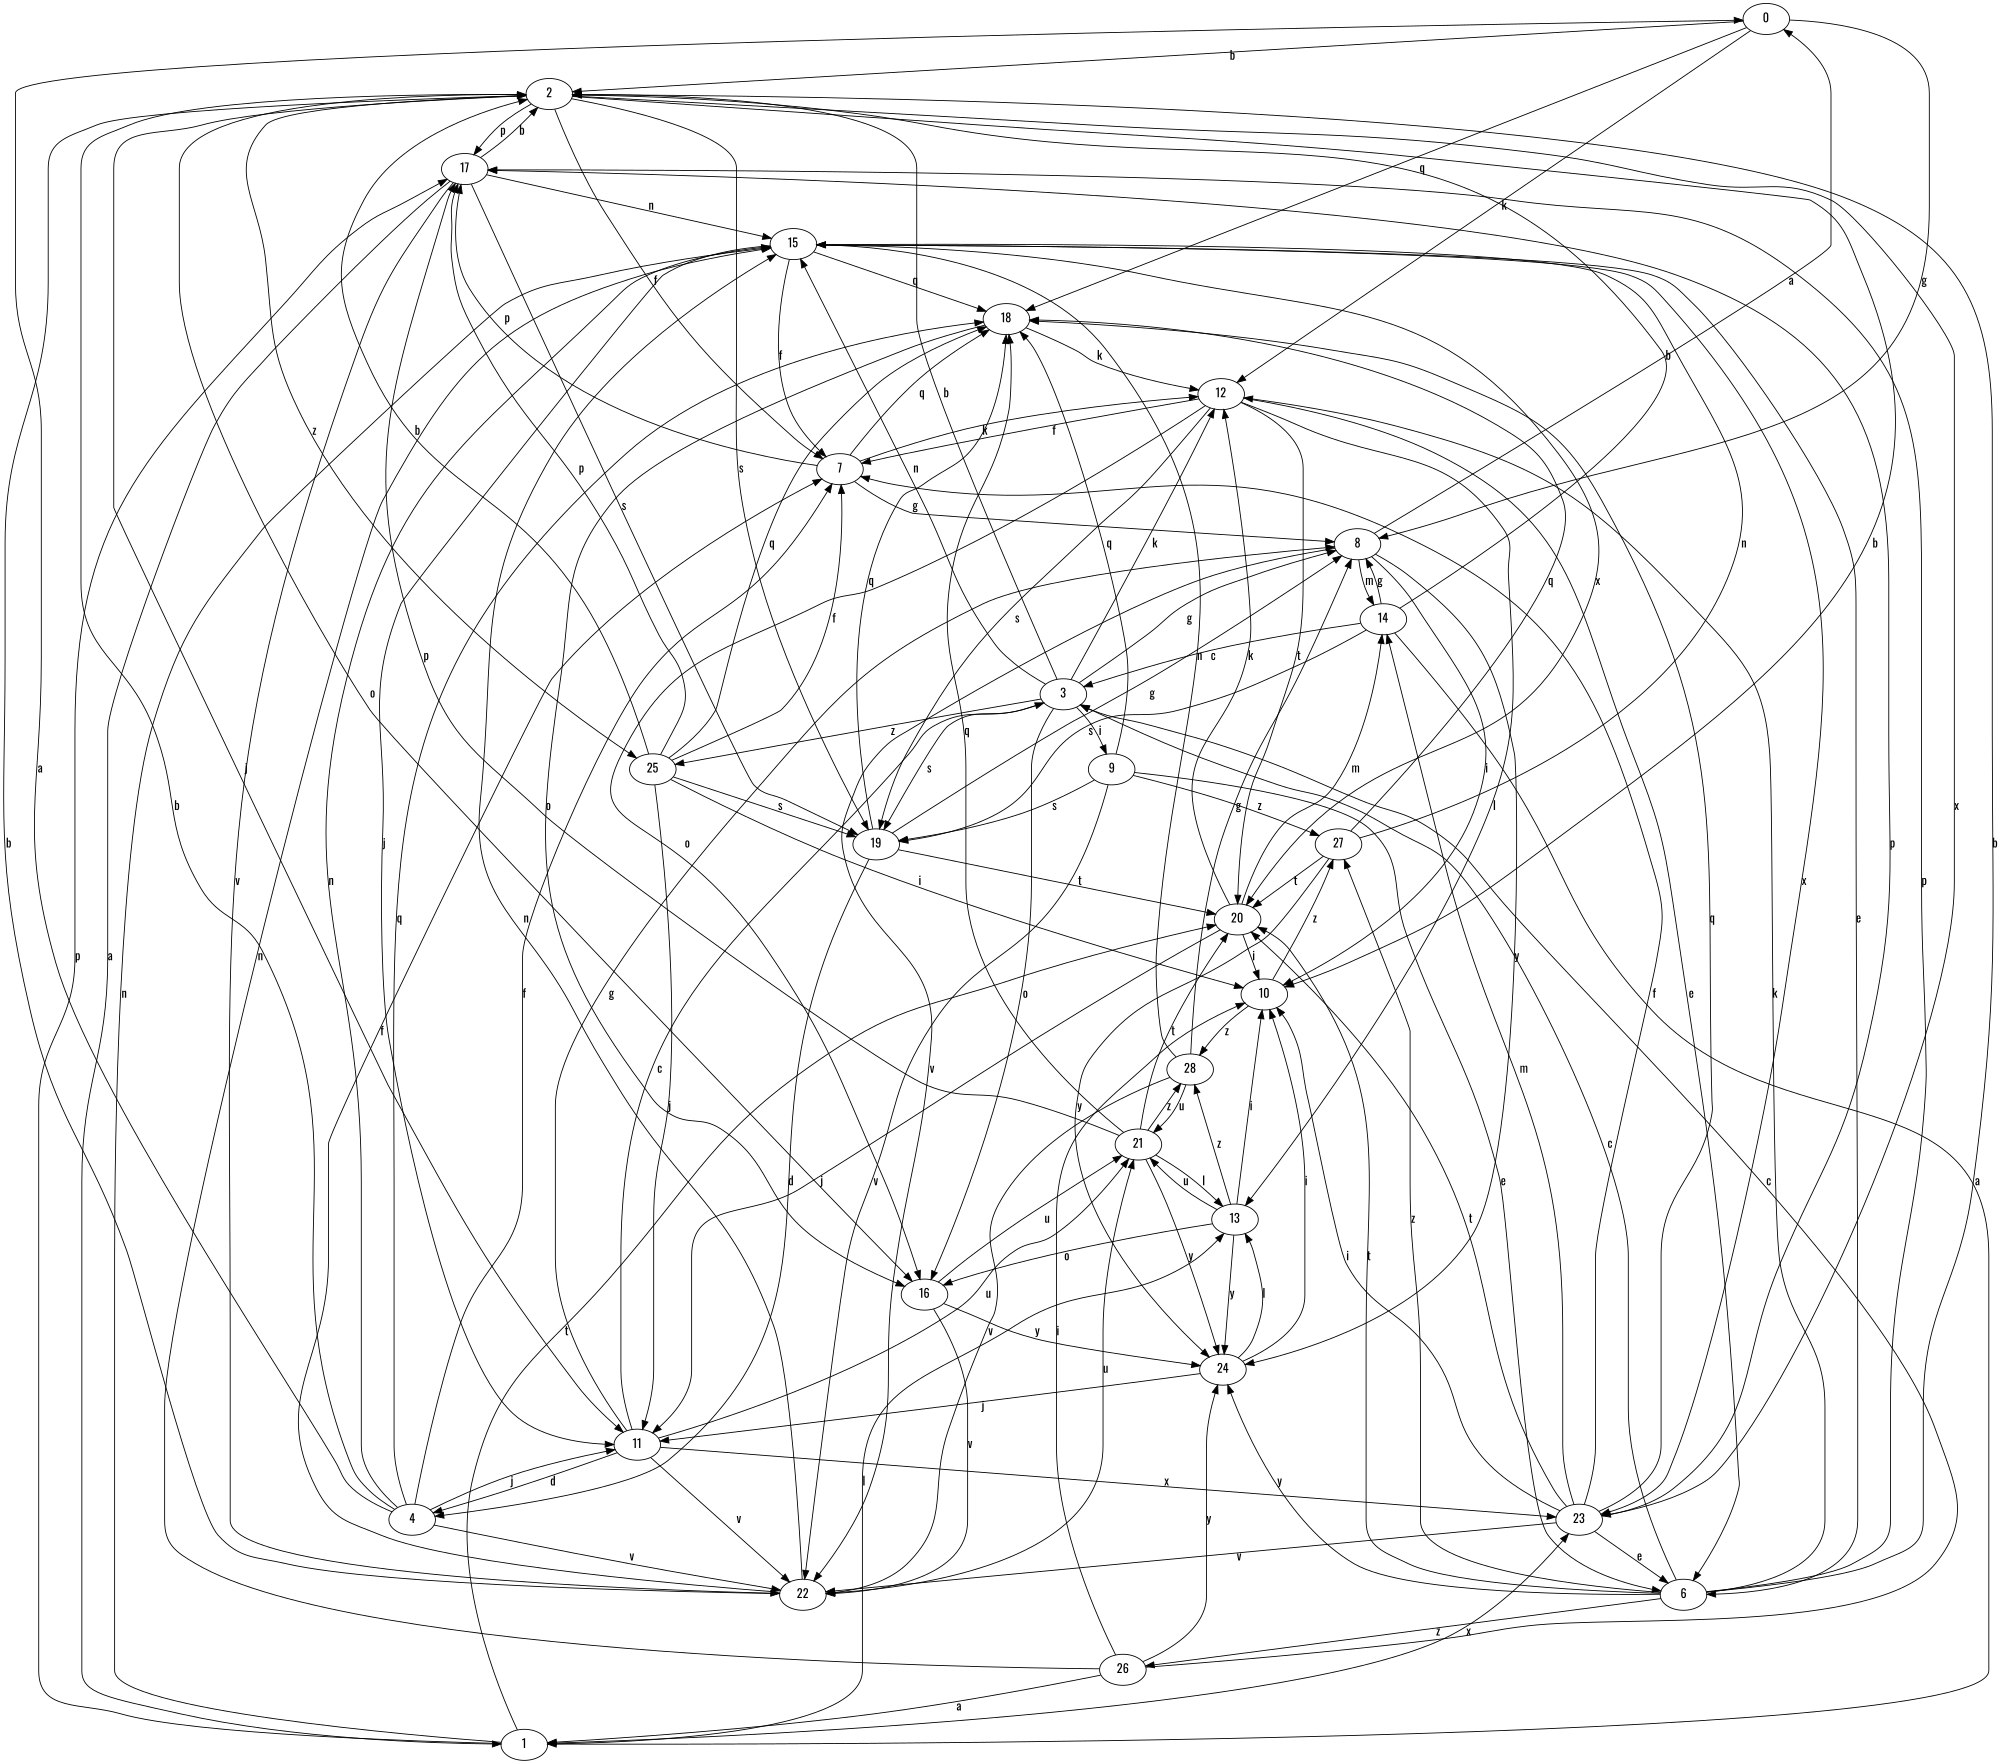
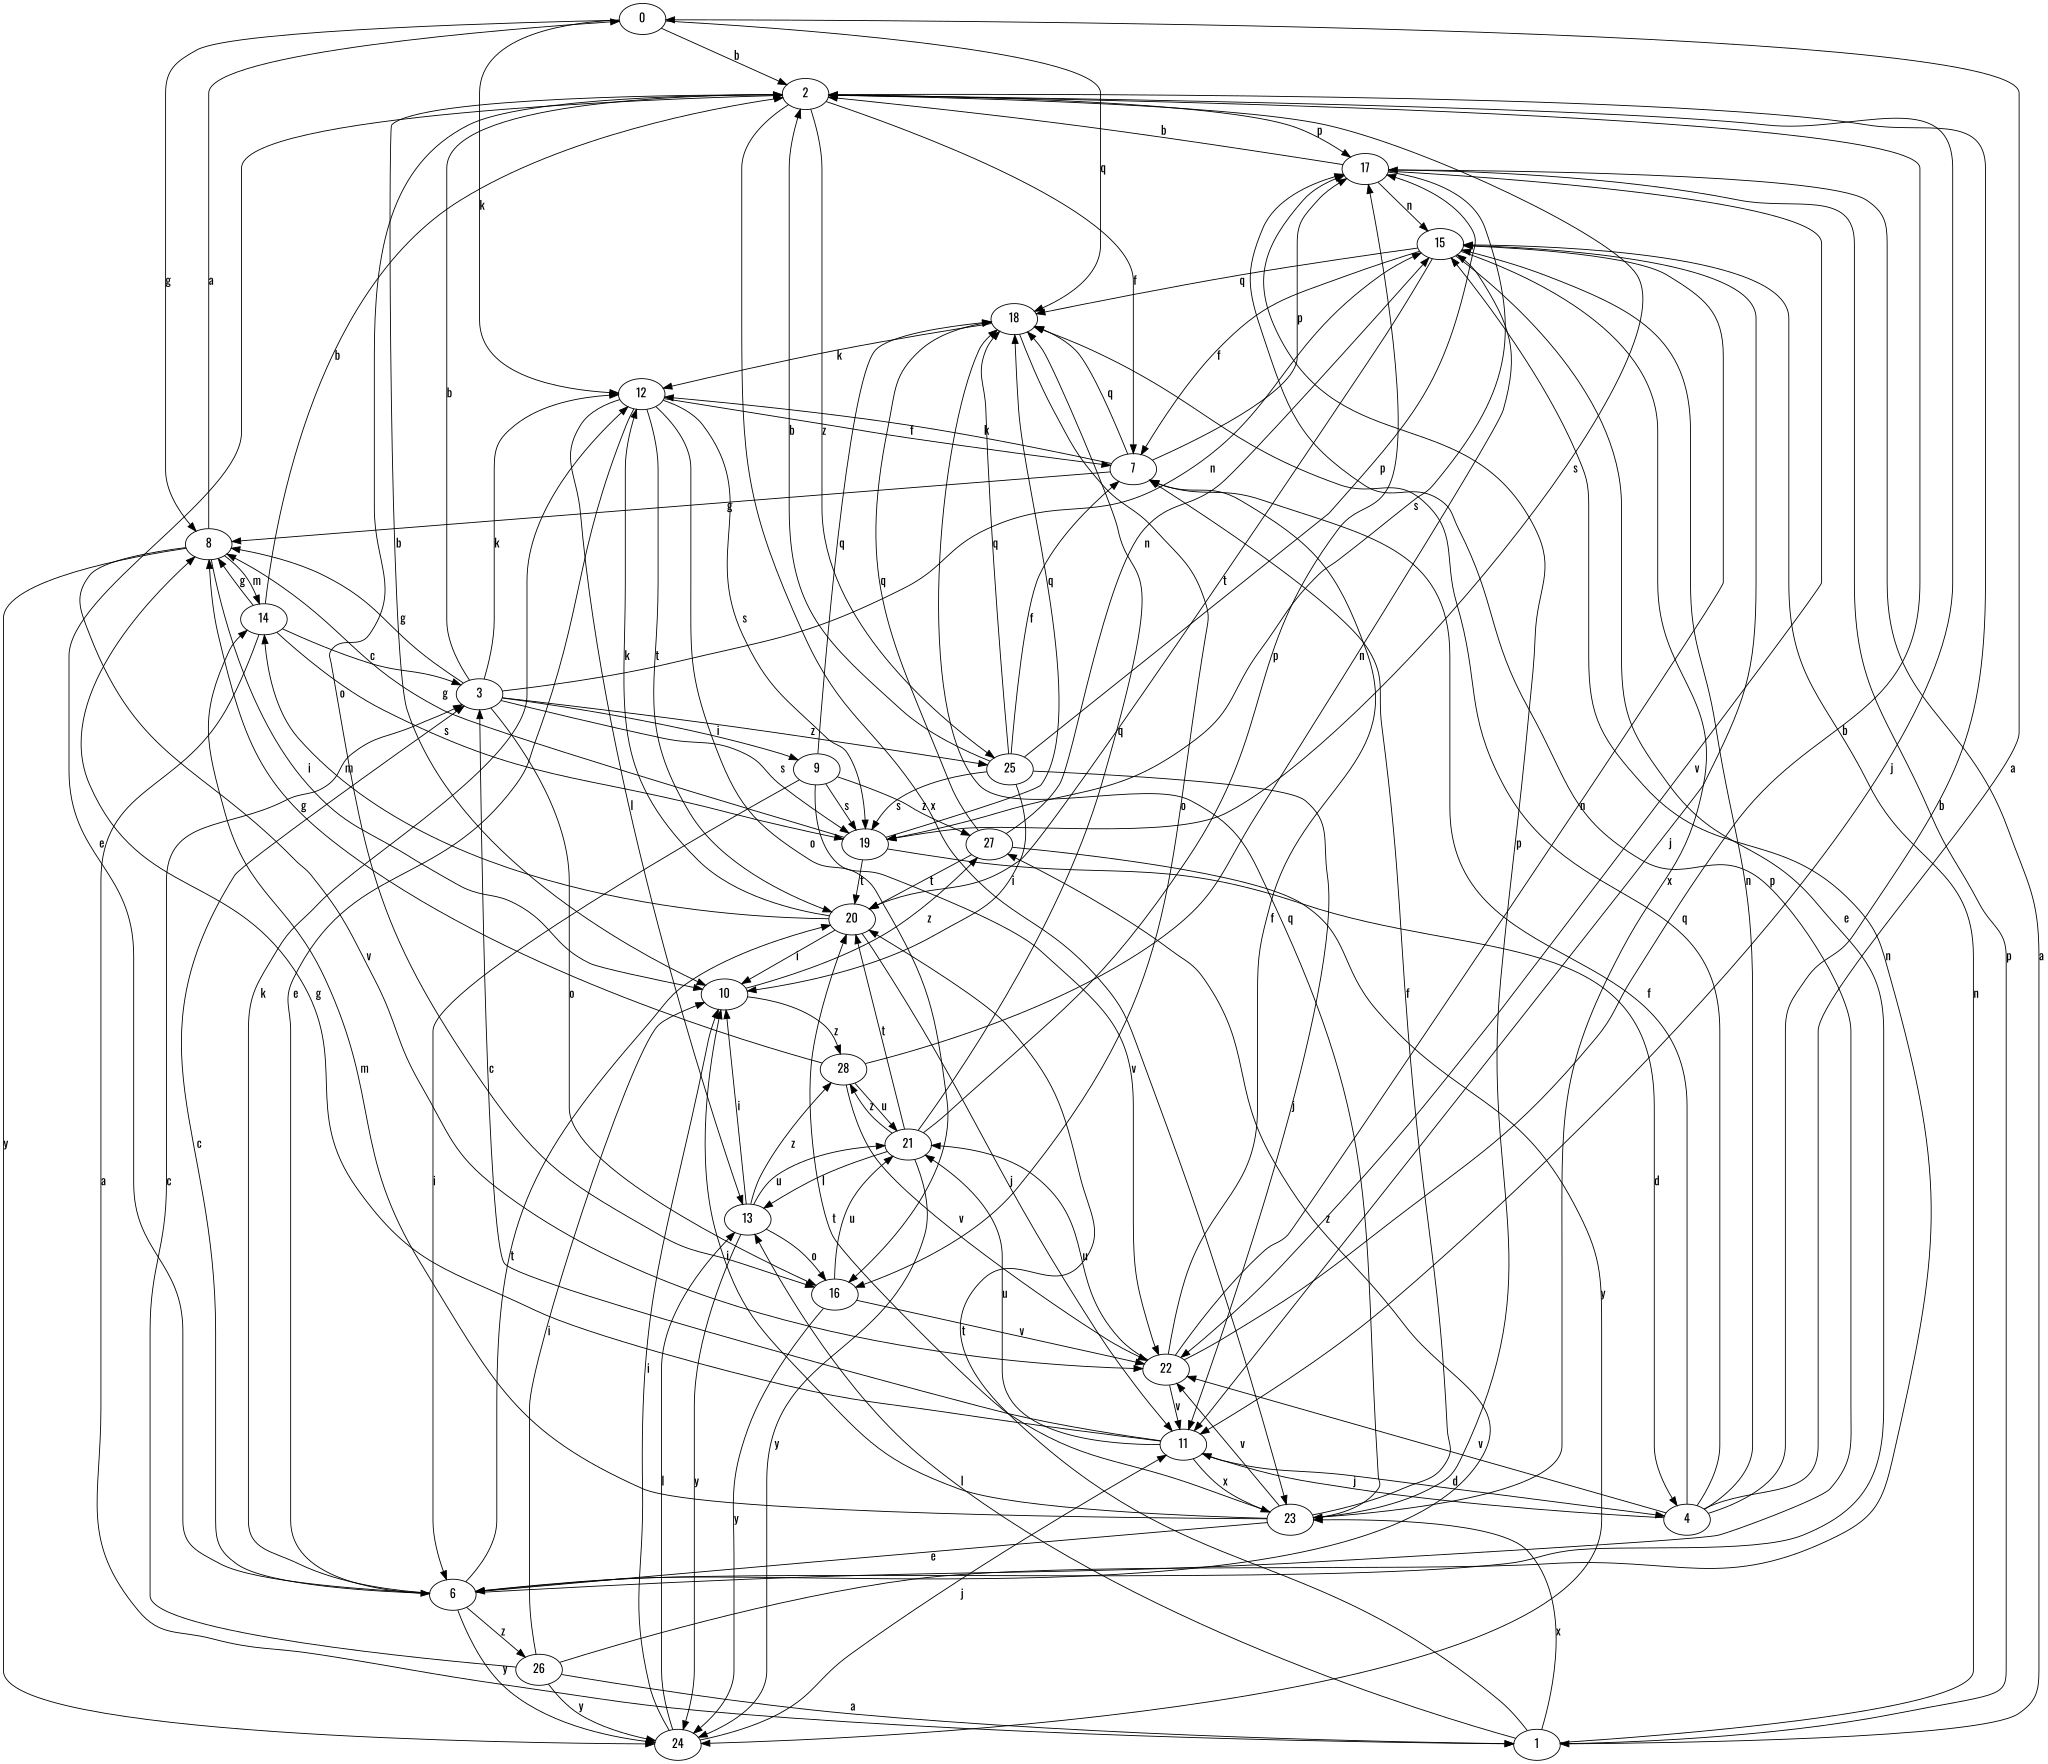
  strict digraph {
    fontname=Oswald
    node [fontname=Oswald]
    edge [fontname=Oswald]
    0
    2
    8
    12
    18
    17
    23
    7
    11
    16
    19
    25
    10
    22
    24
    14
    13
    20
    6
    1
    15
    28
    21
    3
    4
    9
    27
    26
    0 -> 2 [label=b]
    0 -> 8 [label=g]
    0 -> 12 [label=k]
    0 -> 18 [label=q]
    2 -> 17 [label=p]
    2 -> 23 [label=x]
    2 -> 7 [label=f]
    2 -> 11 [label=j]
    2 -> 16 [label=o]
    2 -> 19 [label=s]
    2 -> 25 [label=z]
    2 -> 10 [label=b]
    8 -> 0 [label=a]
    8 -> 10 [label=i]
    8 -> 22 [label=v]
    8 -> 24 [label=y]
    8 -> 14 [label=m]
    12 -> 7 [label=f]
    12 -> 16 [label=o]
    12 -> 19 [label=s]
    12 -> 13 [label=l]
    12 -> 20 [label=t]
    12 -> 6 [label=e]
    18 -> 12 [label=k]
    18 -> 16 [label=o]
    17 -> 2 [label=b]
    17 -> 19 [label=s]
    17 -> 22 [label=v]
    17 -> 1 [label=a]
    17 -> 15 [label=n]
    23 -> 18 [label=q]
    23 -> 17 [label=p]
    23 -> 7 [label=f]
    23 -> 10 [label=i]
    23 -> 22 [label=v]
    23 -> 14 [label=m]
    23 -> 20 [label=t]
    23 -> 6 [label=e]
    7 -> 8 [label=g]
    7 -> 12 [label=k]
    7 -> 18 [label=q]
    7 -> 17 [label=p]
    11 -> 8 [label=g]
    11 -> 23 [label=x]
-   11 -> 22 [label=v]
+   22 -> 11 [label=v]
    11 -> 21 [label=u]
    11 -> 3 [label=c]
    11 -> 4 [label=d]
    16 -> 22 [label=v]
    16 -> 24 [label=y]
    16 -> 21 [label=u]
    19 -> 8 [label=g]
    19 -> 18 [label=q]
    19 -> 20 [label=t]
    19 -> 4 [label=d]
    25 -> 2 [label=b]
    25 -> 18 [label=q]
    25 -> 17 [label=p]
    25 -> 7 [label=f]
    25 -> 11 [label=j]
    25 -> 19 [label=s]
    25 -> 10 [label=i]
    10 -> 28 [label=z]
    10 -> 27 [label=z]
    22 -> 2 [label=b]
    22 -> 7 [label=f]
    22 -> 15 [label=n]
    22 -> 21 [label=u]
    24 -> 11 [label=j]
    24 -> 10 [label=i]
    24 -> 13 [label=l]
    14 -> 2 [label=b]
    14 -> 8 [label=g]
    14 -> 19 [label=s]
    14 -> 1 [label=a]
    14 -> 3 [label=c]
    13 -> 16 [label=o]
    13 -> 10 [label=i]
    13 -> 24 [label=y]
    13 -> 28 [label=z]
    13 -> 21 [label=u]
    20 -> 12 [label=k]
    20 -> 11 [label=j]
    20 -> 10 [label=i]
    20 -> 14 [label=m]
-   6 -> 2 [label=b]
+   6 -> 2 [label=e]
    6 -> 12 [label=k]
    6 -> 17 [label=p]
    6 -> 24 [label=y]
    6 -> 20 [label=t]
    6 -> 3 [label=c]
    6 -> 27 [label=z]
    6 -> 26 [label=z]
    1 -> 17 [label=p]
    1 -> 23 [label=x]
    1 -> 13 [label=l]
    1 -> 20 [label=t]
    1 -> 15 [label=n]
    15 -> 18 [label=q]
    15 -> 23 [label=x]
    15 -> 7 [label=f]
    15 -> 11 [label=j]
-   15 -> 20 [label=x]
+   15 -> 20 [label=t]
    15 -> 6 [label=e]
    28 -> 8 [label=g]
    28 -> 22 [label=v]
    28 -> 15 [label=n]
    28 -> 21 [label=u]
    21 -> 18 [label=q]
    21 -> 17 [label=p]
    21 -> 24 [label=y]
    21 -> 13 [label=l]
    21 -> 20 [label=t]
    21 -> 28 [label=z]
    3 -> 2 [label=b]
    3 -> 8 [label=g]
    3 -> 12 [label=k]
    3 -> 16 [label=o]
    3 -> 19 [label=s]
    3 -> 25 [label=z]
    3 -> 15 [label=n]
    3 -> 9 [label=i]
    4 -> 0 [label=a]
    4 -> 2 [label=b]
    4 -> 18 [label=q]
    4 -> 7 [label=f]
    4 -> 11 [label=j]
    4 -> 22 [label=v]
    4 -> 15 [label=n]
    9 -> 18 [label=q]
    9 -> 19 [label=s]
    9 -> 22 [label=v]
-   9 -> 6 [label=e]
+   9 -> 6 [label=i]
    9 -> 27 [label=z]
    27 -> 18 [label=q]
    27 -> 24 [label=y]
    27 -> 20 [label=t]
    27 -> 15 [label=n]
    26 -> 10 [label=i]
    26 -> 24 [label=y]
    26 -> 1 [label=a]
    26 -> 15 [label=n]
    26 -> 3 [label=c]
  }
